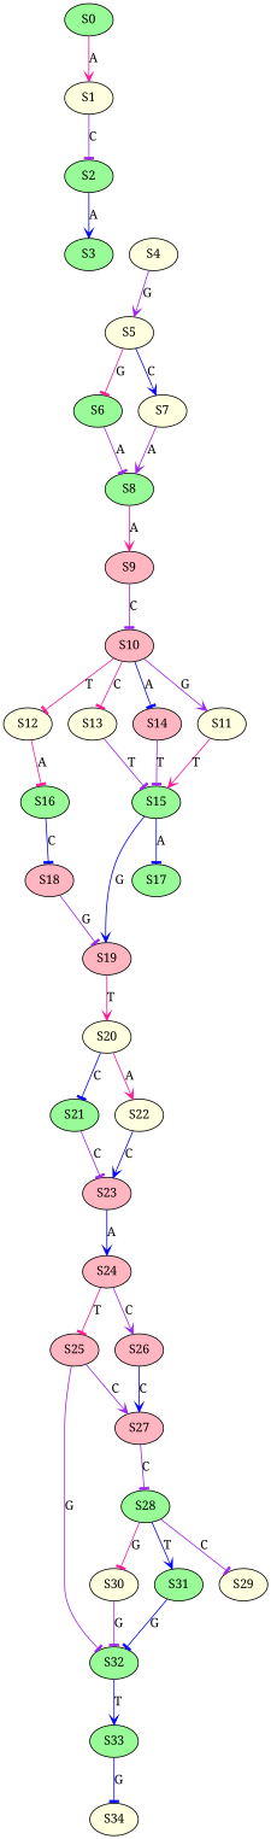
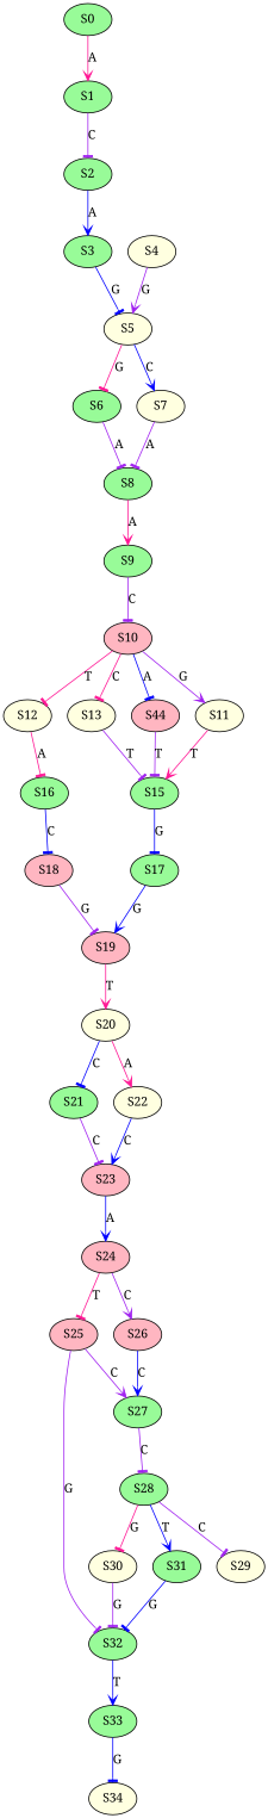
  strict digraph {
    fontname="Noto Serif"
    node [fillcolor=palegreen fontname="Noto Serif" style=filled]
    edge [arrowhead=tee color=purple fontname="Noto Serif"]
    S0
-   S1 [fillcolor=lightyellow]
+   S1
    S2
    S3
    S5 [fillcolor=lightyellow]
    S4 [fillcolor=lightyellow]
    S6
    S7 [fillcolor=lightyellow]
    S8
-   S9 [fillcolor=lightpink]
+   S9
    S10 [fillcolor=lightpink]
    S11 [fillcolor=lightyellow]
    S12 [fillcolor=lightyellow]
    S13 [fillcolor=lightyellow]
-   S14 [fillcolor=lightpink]
+   S14 [fillcolor=lightpink label=S44]
    S15
    S16
    S17
    S18 [fillcolor=lightpink]
    S19 [fillcolor=lightpink]
    S20 [fillcolor=lightyellow]
    S21
    S22 [fillcolor=lightyellow]
    S23 [fillcolor=lightpink]
    S24 [fillcolor=lightpink]
    S25 [fillcolor=lightpink]
    S26 [fillcolor=lightpink]
-   S27 [fillcolor=lightpink]
+   S27
    S32
    S28
    S29 [fillcolor=lightyellow]
    S30 [fillcolor=lightyellow]
    S31
    S33
    S34 [fillcolor=lightyellow]
    S0 -> S1 [arrowhead=vee color=deeppink label=A]
    S1 -> S2 [label=C]
    S2 -> S3 [arrowhead=vee color=blue label=A]
+   S3 -> S5 [color=blue label=G]
    S5 -> S6 [color=deeppink label=G]
    S5 -> S7 [arrowhead=vee color=blue label=C]
    S4 -> S5 [arrowhead=vee label=G]
    S6 -> S8 [label=A]
-   S7 -> S8 [arrowhead=vee label=A]
+   S7 -> S8 [label=A]
    S8 -> S9 [arrowhead=vee color=deeppink label=A]
    S9 -> S10 [label=C]
    S10 -> S11 [arrowhead=vee label=G]
    S10 -> S12 [color=deeppink label=T]
    S10 -> S13 [color=deeppink label=C]
    S10 -> S14 [color=blue label=A]
    S11 -> S15 [arrowhead=vee color=deeppink label=T]
    S12 -> S16 [color=deeppink label=A]
    S13 -> S15 [label=T]
    S14 -> S15 [label=T]
-   S15 -> S17 [color=blue label=A]
+   S15 -> S17 [color=blue label=G]
    S16 -> S18 [color=blue label=C]
-   S15 -> S19 [arrowhead=vee color=blue label=G]
+   S17 -> S19 [arrowhead=vee color=blue label=G]
    S18 -> S19 [label=G]
    S19 -> S20 [arrowhead=vee color=deeppink label=T]
    S20 -> S21 [color=blue label=C]
    S20 -> S22 [arrowhead=vee color=deeppink label=A]
    S21 -> S23 [label=C]
    S22 -> S23 [arrowhead=vee color=blue label=C]
    S23 -> S24 [arrowhead=vee color=blue label=A]
    S24 -> S25 [color=deeppink label=T]
    S24 -> S26 [arrowhead=vee label=C]
    S25 -> S27 [arrowhead=vee label=C]
    S25 -> S32 [label=G]
    S26 -> S27 [arrowhead=vee color=blue label=C]
    S27 -> S28 [label=C]
    S32 -> S33 [arrowhead=vee color=blue label=T]
    S28 -> S29 [label=C]
    S28 -> S30 [color=deeppink label=G]
    S28 -> S31 [arrowhead=vee color=blue label=T]
    S30 -> S32 [label=G]
    S31 -> S32 [color=blue label=G]
    S33 -> S34 [color=blue label=G]
  }
